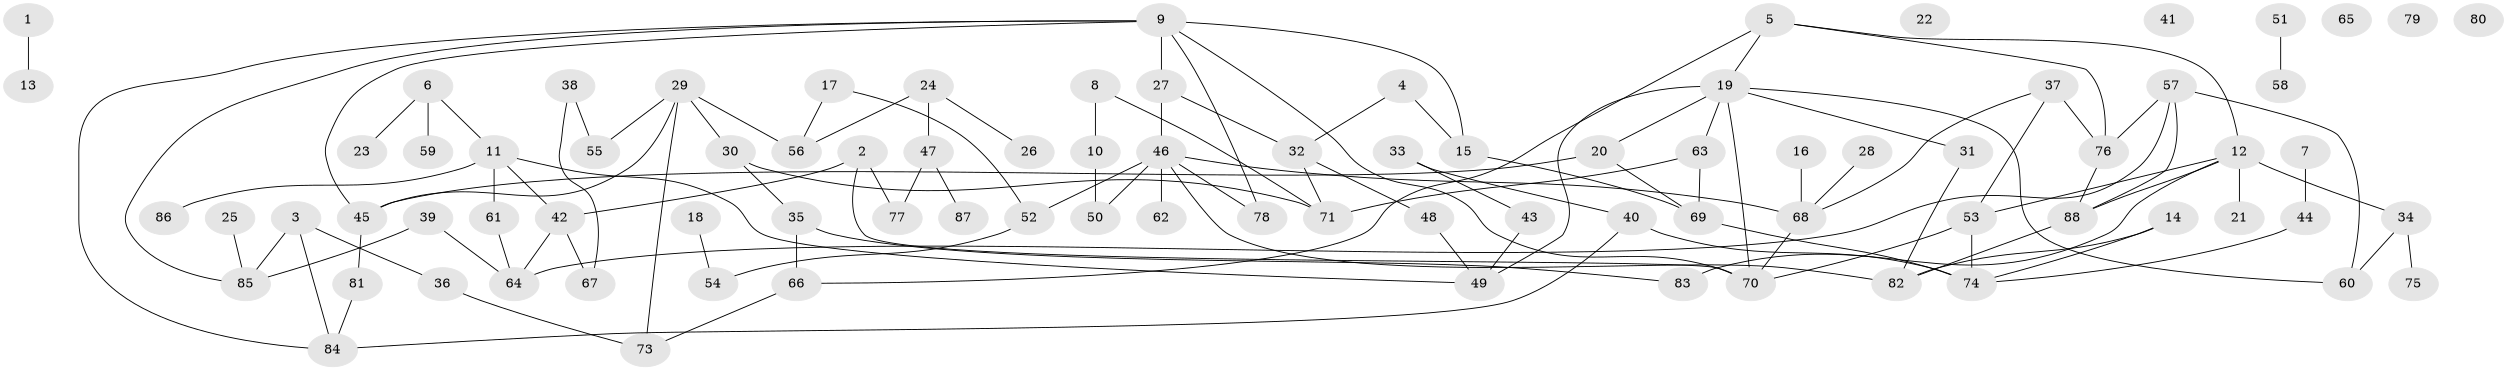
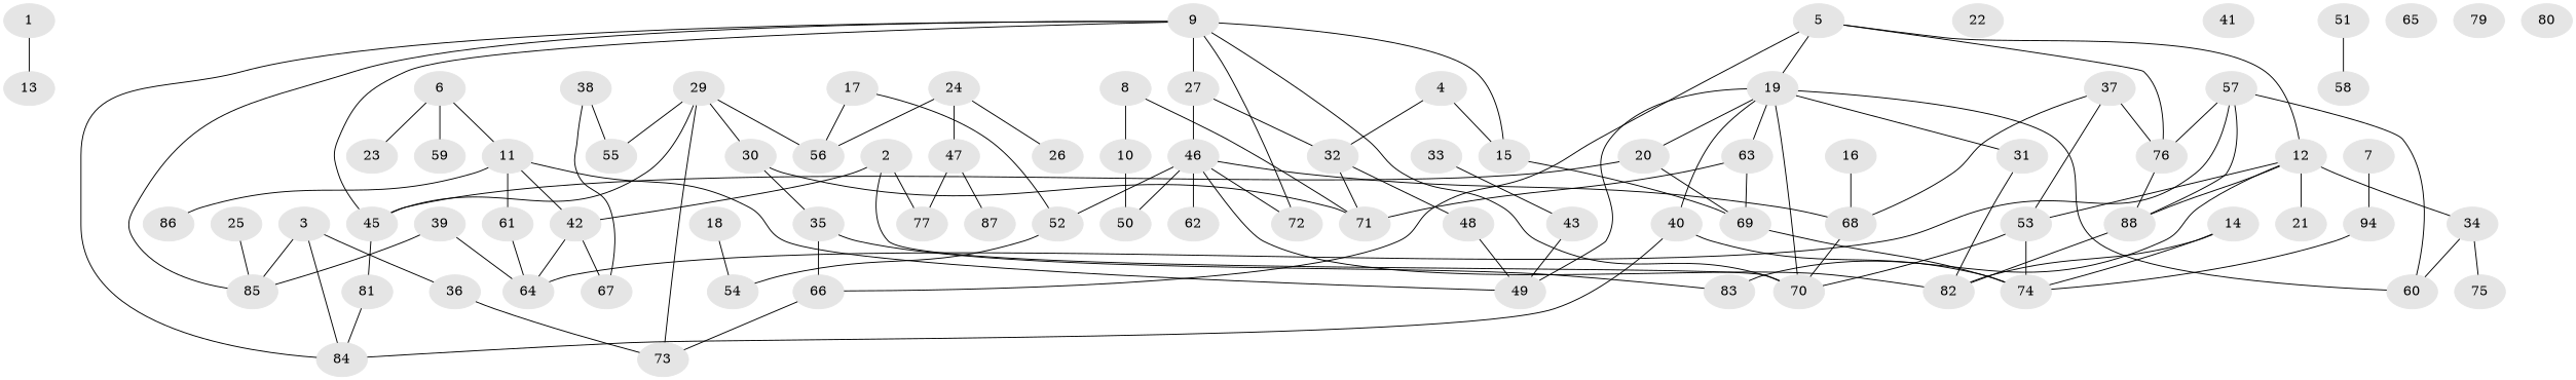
  graph {
    node [color=gray90 style=filled]
    1
    13
    2
    42
    70
    77
    67
    64
    3
    36
    84
    85
    73
    4
    15
    32
    69
    71
    48
    5
    12
    19
    66
    76
    21
    34
    53
    n28 [label=88]
    83
    49
    20
    31
    60
    63
    6
    11
    23
    59
    61
    86
    7
-   44
+   44 [label=94]
    8
    10
    50
    9
    27
    45
-   72 [label=78]
+   72
    46
    81
    75
    74
    82
    14
    16
    68
    17
    52
    56
    54
    18
    22
    24
    26
    47
    87
    25
    62
-   28
    29
    30
    55
    35
    33
    40
    43
    37
    38
    39
    41
    51
    58
    57
    65
    79
    80
    1 -- 13
    2 -- 42
    2 -- 70
    2 -- 77
    42 -- 67
    42 -- 64
    3 -- 36
    3 -- 84
    3 -- 85
    36 -- 73
    4 -- 15
    4 -- 32
    15 -- 69
    32 -- 71
    32 -- 48
    69 -- 74
    48 -- 49
    5 -- 12
    5 -- 19
    5 -- 66
    5 -- 76
    12 -- 21
    12 -- 34
    12 -- 53
    12 -- n28
    12 -- 83
    19 -- 70
    19 -- 49
    19 -- 20
    19 -- 31
    19 -- 60
    19 -- 63
    66 -- 73
    76 -- n28
    34 -- 60
    34 -- 75
    53 -- 70
    53 -- 74
    n28 -- 82
    20 -- 69
    20 -- 45
    31 -- 82
    63 -- 69
    63 -- 71
    6 -- 11
    6 -- 23
    6 -- 59
    11 -- 42
    11 -- 49
    11 -- 61
    11 -- 86
    61 -- 64
    7 -- 44
    44 -- 74
    8 -- 71
    8 -- 10
    10 -- 50
    9 -- 70
    9 -- 84
    9 -- 85
    9 -- 15
    9 -- 27
    9 -- 45
    9 -- 72
    27 -- 32
    27 -- 46
    45 -- 81
    46 -- 50
    46 -- 72
    46 -- 82
    46 -- 68
    46 -- 52
    46 -- 62
    81 -- 84
    14 -- 74
    14 -- 82
    16 -- 68
    68 -- 70
    17 -- 52
    17 -- 56
    52 -- 54
    18 -- 54
    24 -- 56
    24 -- 26
    24 -- 47
    47 -- 77
    47 -- 87
    25 -- 85
-   28 -- 68
    29 -- 73
    29 -- 45
    29 -- 56
    29 -- 30
    29 -- 55
    30 -- 71
    30 -- 35
    35 -- 66
    35 -- 83
-   33 -- 40
+   19 -- 40
    33 -- 43
    40 -- 84
    40 -- 74
    43 -- 49
    37 -- 76
    37 -- 53
    37 -- 68
    38 -- 67
    38 -- 55
    39 -- 64
    39 -- 85
    51 -- 58
    57 -- 64
    57 -- 76
    57 -- n28
    57 -- 60
  }
